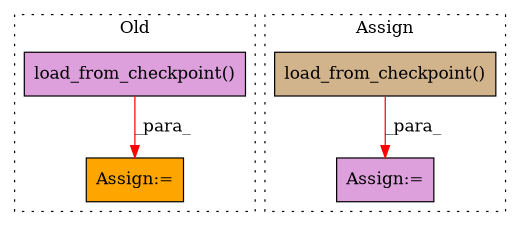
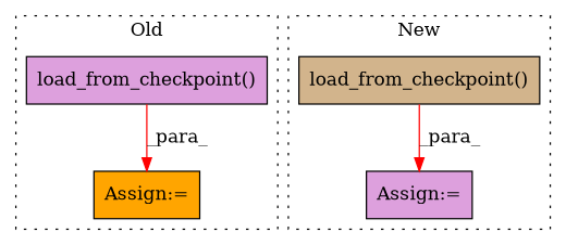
  digraph {
    node [a=75 l=3 shape=box style=filled fillcolor=plum]
    edge [color=red]
    n1 [l="37,1" label="load_from_checkpoint()" s="10119,10171"]
    n2 [a=68 label="Assign:=" s=10116 fillcolor=orange]
    n3 [l=107 label="load_from_checkpoint()" s=10349 fillcolor=tan]
    n4 [a=68 label="Assign:=" s=10346]
    subgraph cluster_1 {
      label=Old
      style=dotted
      n1
      n2
    }
    subgraph cluster_2 {
-     label=Assign
+     label=New
      style=dotted
      n3
      n4
    }
    n1 -> n2 [label=_para_]
    n3 -> n4 [label=_para_]
  }
